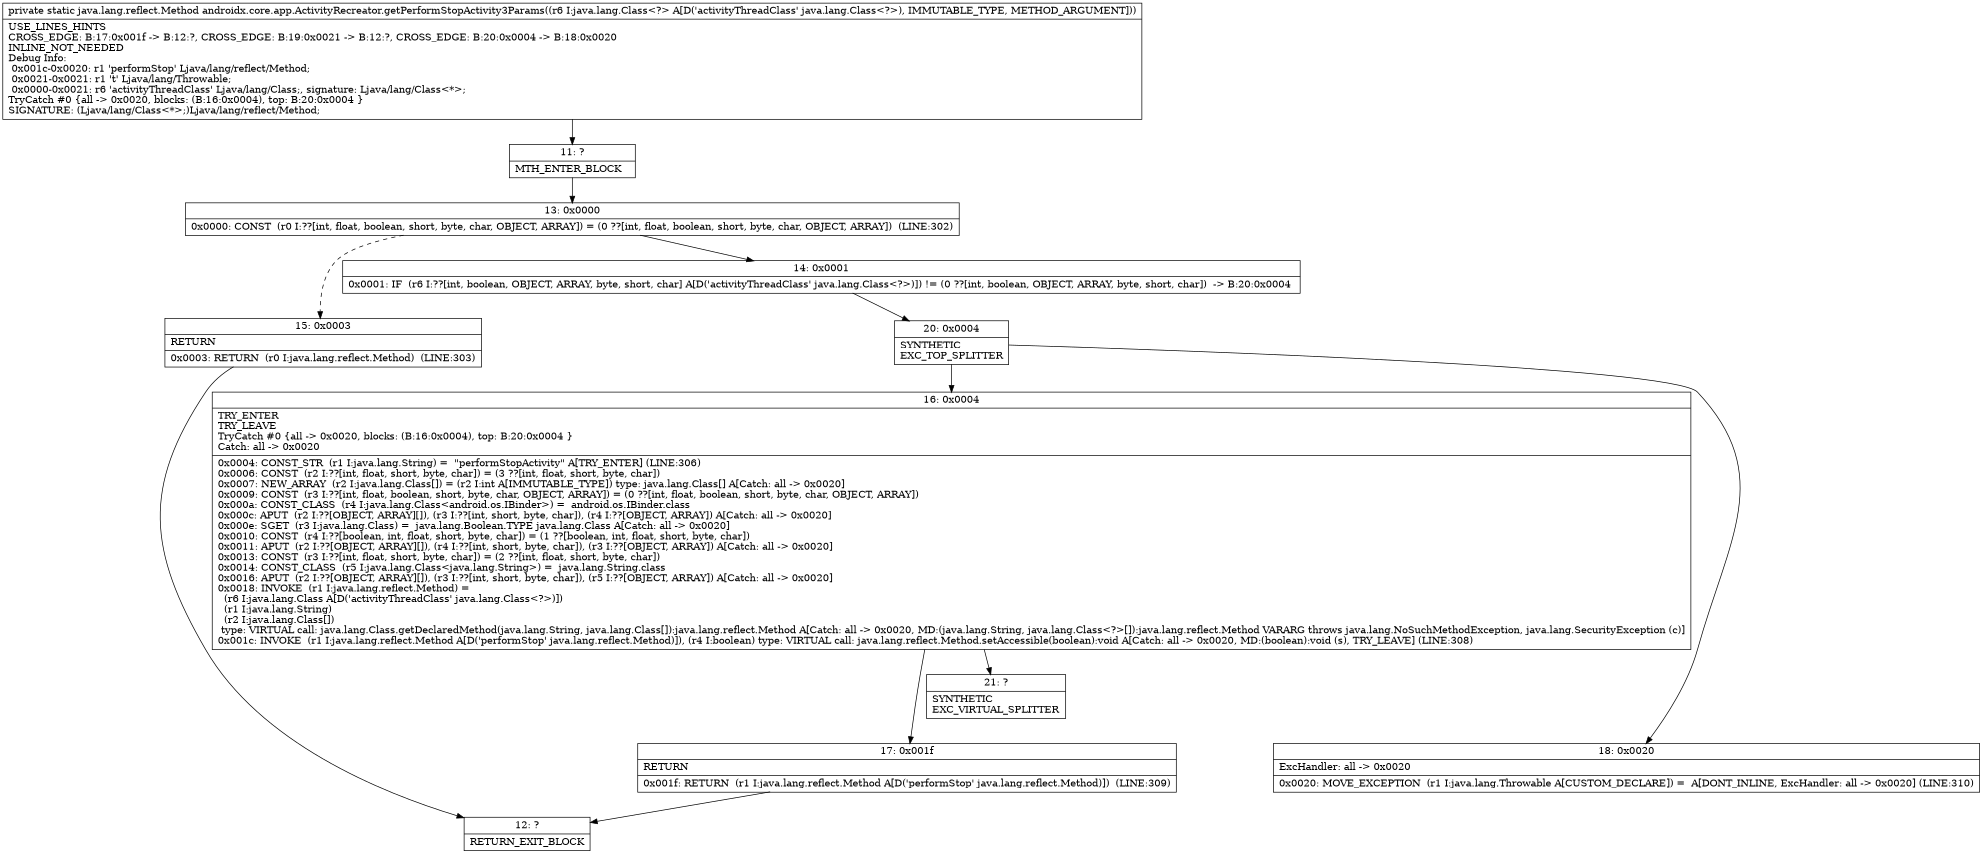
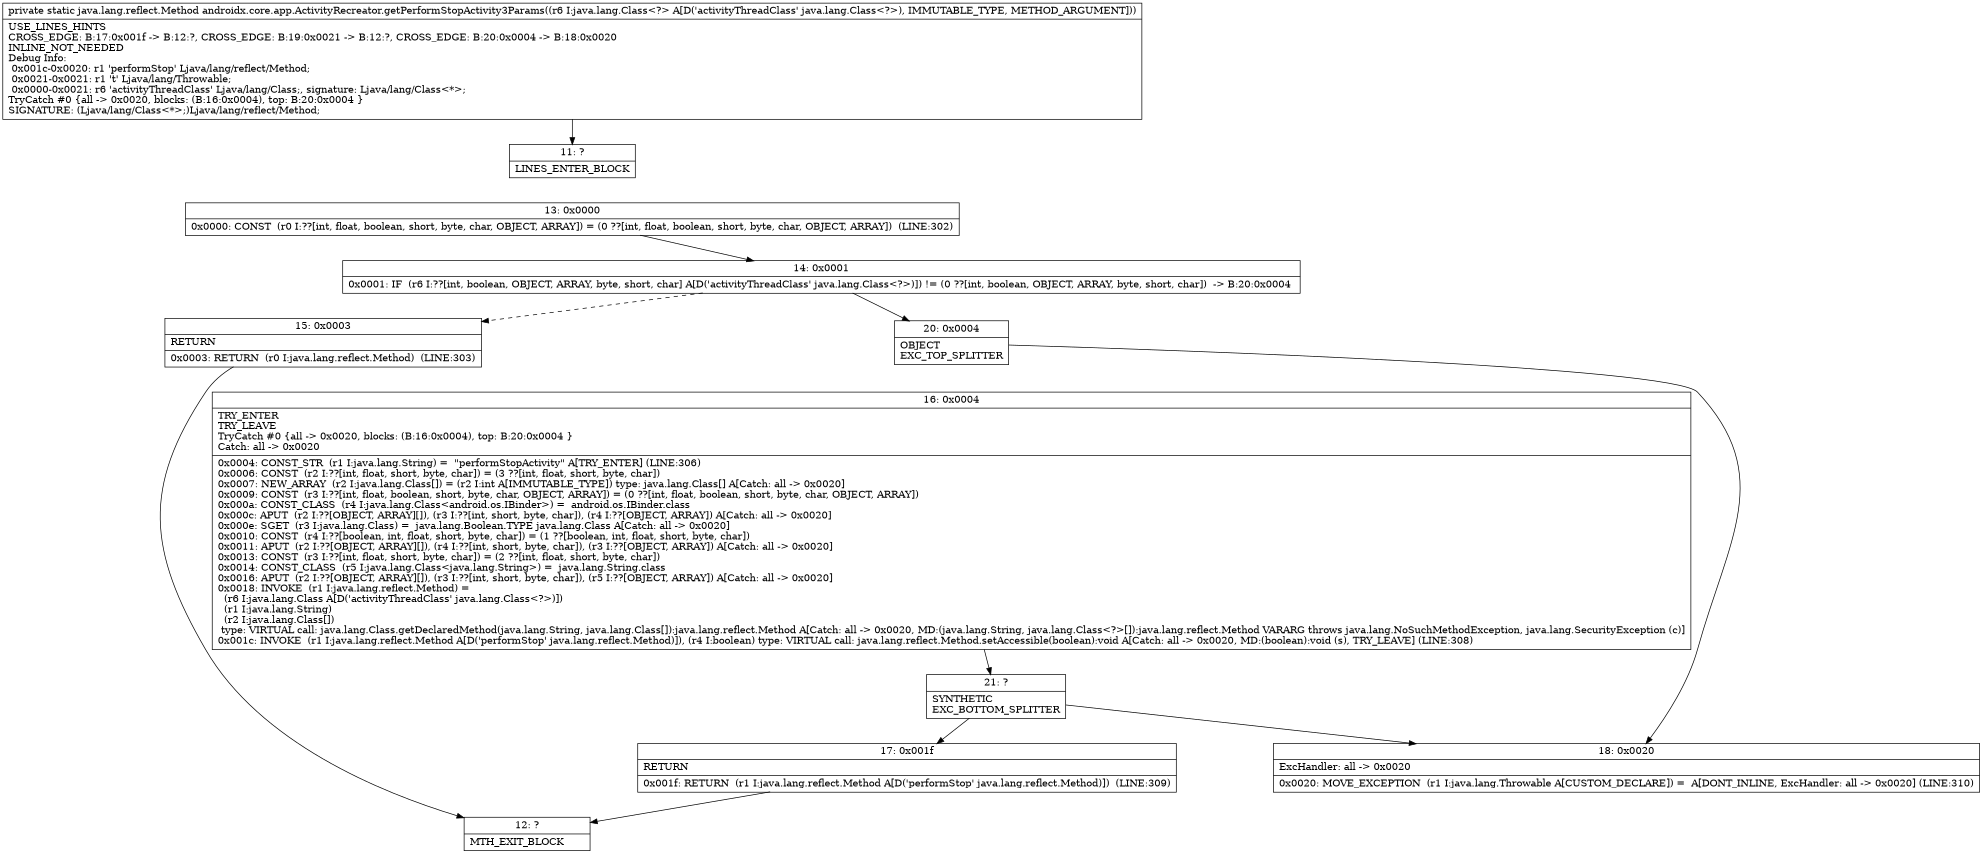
  digraph {
    node [shape=record]
-   n1 [label="{11\:\ ?|MTH_ENTER_BLOCK\l}"]
+   n1 [label="{11\:\ ?|LINES_ENTER_BLOCK\l}"]
    n2 [label="{13\:\ 0x0000|0x0000: CONST  (r0 I:??[int, float, boolean, short, byte, char, OBJECT, ARRAY]) = (0 ??[int, float, boolean, short, byte, char, OBJECT, ARRAY])  (LINE:302)\l}"]
    n3 [label="{14\:\ 0x0001|0x0001: IF  (r6 I:??[int, boolean, OBJECT, ARRAY, byte, short, char] A[D('activityThreadClass' java.lang.Class\<?\>)]) != (0 ??[int, boolean, OBJECT, ARRAY, byte, short, char])  \-\> B:20:0x0004 \l}"]
    n4 [label="{15\:\ 0x0003|RETURN\l|0x0003: RETURN  (r0 I:java.lang.reflect.Method)  (LINE:303)\l}"]
-   n5 [label="{20\:\ 0x0004|SYNTHETIC\lEXC_TOP_SPLITTER\l}"]
-   n6 [label="{12\:\ ?|RETURN_EXIT_BLOCK\l}"]
+   n5 [label="{20\:\ 0x0004|OBJECT\lEXC_TOP_SPLITTER\l}"]
+   n6 [label="{12\:\ ?|MTH_EXIT_BLOCK\l}"]
    n7 [label="{16\:\ 0x0004|TRY_ENTER\lTRY_LEAVE\lTryCatch #0 \{all \-\> 0x0020, blocks: (B:16:0x0004), top: B:20:0x0004 \}\lCatch: all \-\> 0x0020\l|0x0004: CONST_STR  (r1 I:java.lang.String) =  \"performStopActivity\" A[TRY_ENTER] (LINE:306)\l0x0006: CONST  (r2 I:??[int, float, short, byte, char]) = (3 ??[int, float, short, byte, char]) \l0x0007: NEW_ARRAY  (r2 I:java.lang.Class[]) = (r2 I:int A[IMMUTABLE_TYPE]) type: java.lang.Class[] A[Catch: all \-\> 0x0020]\l0x0009: CONST  (r3 I:??[int, float, boolean, short, byte, char, OBJECT, ARRAY]) = (0 ??[int, float, boolean, short, byte, char, OBJECT, ARRAY]) \l0x000a: CONST_CLASS  (r4 I:java.lang.Class\<android.os.IBinder\>) =  android.os.IBinder.class \l0x000c: APUT  (r2 I:??[OBJECT, ARRAY][]), (r3 I:??[int, short, byte, char]), (r4 I:??[OBJECT, ARRAY]) A[Catch: all \-\> 0x0020]\l0x000e: SGET  (r3 I:java.lang.Class) =  java.lang.Boolean.TYPE java.lang.Class A[Catch: all \-\> 0x0020]\l0x0010: CONST  (r4 I:??[boolean, int, float, short, byte, char]) = (1 ??[boolean, int, float, short, byte, char]) \l0x0011: APUT  (r2 I:??[OBJECT, ARRAY][]), (r4 I:??[int, short, byte, char]), (r3 I:??[OBJECT, ARRAY]) A[Catch: all \-\> 0x0020]\l0x0013: CONST  (r3 I:??[int, float, short, byte, char]) = (2 ??[int, float, short, byte, char]) \l0x0014: CONST_CLASS  (r5 I:java.lang.Class\<java.lang.String\>) =  java.lang.String.class \l0x0016: APUT  (r2 I:??[OBJECT, ARRAY][]), (r3 I:??[int, short, byte, char]), (r5 I:??[OBJECT, ARRAY]) A[Catch: all \-\> 0x0020]\l0x0018: INVOKE  (r1 I:java.lang.reflect.Method) = \l  (r6 I:java.lang.Class A[D('activityThreadClass' java.lang.Class\<?\>)])\l  (r1 I:java.lang.String)\l  (r2 I:java.lang.Class[])\l type: VIRTUAL call: java.lang.Class.getDeclaredMethod(java.lang.String, java.lang.Class[]):java.lang.reflect.Method A[Catch: all \-\> 0x0020, MD:(java.lang.String, java.lang.Class\<?\>[]):java.lang.reflect.Method VARARG throws java.lang.NoSuchMethodException, java.lang.SecurityException (c)]\l0x001c: INVOKE  (r1 I:java.lang.reflect.Method A[D('performStop' java.lang.reflect.Method)]), (r4 I:boolean) type: VIRTUAL call: java.lang.reflect.Method.setAccessible(boolean):void A[Catch: all \-\> 0x0020, MD:(boolean):void (s), TRY_LEAVE] (LINE:308)\l}"]
    n8 [label="{18\:\ 0x0020|ExcHandler: all \-\> 0x0020\l|0x0020: MOVE_EXCEPTION  (r1 I:java.lang.Throwable A[CUSTOM_DECLARE]) =  A[DONT_INLINE, ExcHandler: all \-\> 0x0020] (LINE:310)\l}"]
    n9 [label="{17\:\ 0x001f|RETURN\l|0x001f: RETURN  (r1 I:java.lang.reflect.Method A[D('performStop' java.lang.reflect.Method)])  (LINE:309)\l}"]
-   n10 [label="{21\:\ ?|SYNTHETIC\lEXC_VIRTUAL_SPLITTER\l}"]
+   n10 [label="{21\:\ ?|SYNTHETIC\lEXC_BOTTOM_SPLITTER\l}"]
    n11 [label="{private static java.lang.reflect.Method androidx.core.app.ActivityRecreator.getPerformStopActivity3Params((r6 I:java.lang.Class\<?\> A[D('activityThreadClass' java.lang.Class\<?\>), IMMUTABLE_TYPE, METHOD_ARGUMENT]))  | USE_LINES_HINTS\lCROSS_EDGE: B:17:0x001f \-\> B:12:?, CROSS_EDGE: B:19:0x0021 \-\> B:12:?, CROSS_EDGE: B:20:0x0004 \-\> B:18:0x0020\lINLINE_NOT_NEEDED\lDebug Info:\l  0x001c\-0x0020: r1 'performStop' Ljava\/lang\/reflect\/Method;\l  0x0021\-0x0021: r1 't' Ljava\/lang\/Throwable;\l  0x0000\-0x0021: r6 'activityThreadClass' Ljava\/lang\/Class;, signature: Ljava\/lang\/Class\<*\>;\lTryCatch #0 \{all \-\> 0x0020, blocks: (B:16:0x0004), top: B:20:0x0004 \}\lSIGNATURE: (Ljava\/lang\/Class\<*\>;)Ljava\/lang\/reflect\/Method;\l}"]
-   n1 -> n2
    n2 -> n3
-   n2 -> n4 [style=dashed]
+   n3 -> n4 [style=dashed]
    n3 -> n5
    n4 -> n6
-   n5 -> n7
    n5 -> n8
-   n7 -> n9
+   n10 -> n9
    n7 -> n10
    n9 -> n6
+   n10 -> n8
    n11 -> n1
  }
